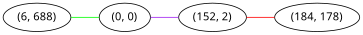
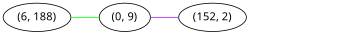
  graph {
    fontname="Noto Sans"
    rankdir=LR
    node [fontname="Noto Sans"]
    edge [fontname="Noto Sans"]
-   "(6, 188)" [label="(6, 688)"]
-   "(0, 0)"
+   "(6, 188)"
+   "(0, 0)" [label="(0, 9)"]
    "(152, 2)"
-   "(184, 178)"
    "(6, 188)" -- "(0, 0)" [color=green weight=2]
    "(0, 0)" -- "(152, 2)" [color=purple weight=4]
-   "(152, 2)" -- "(184, 178)" [color=red weight=1]
  }
